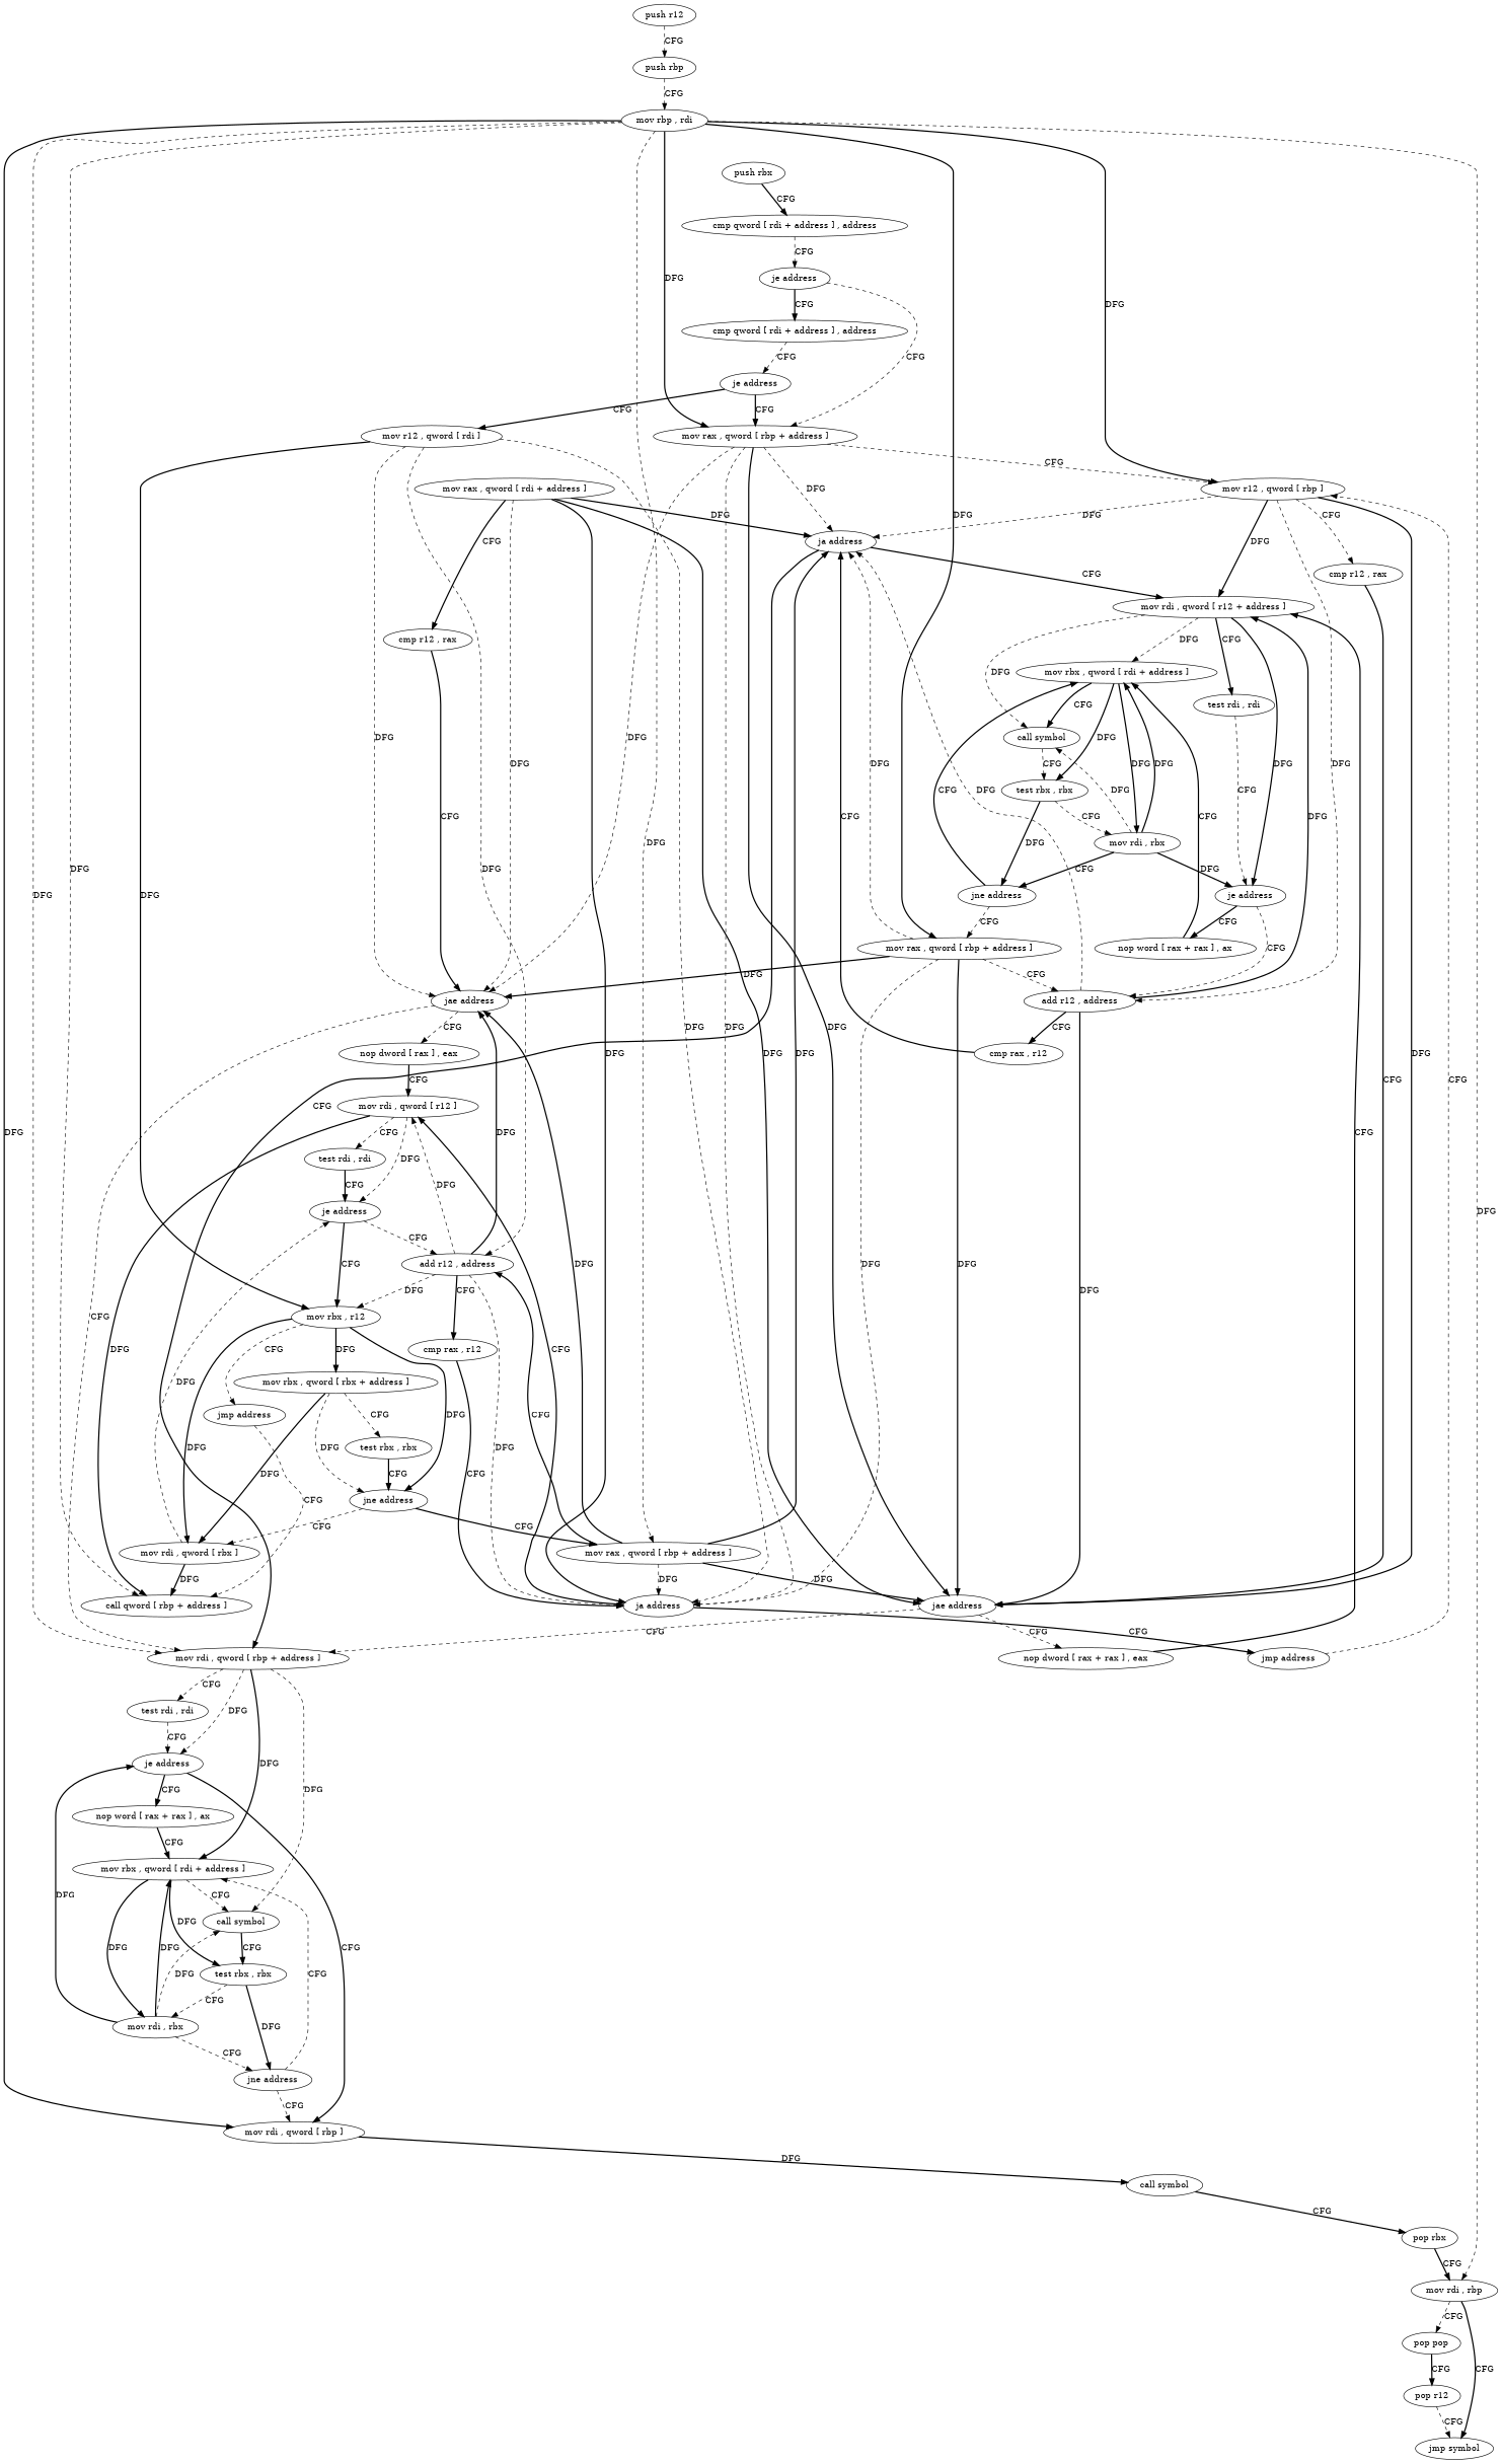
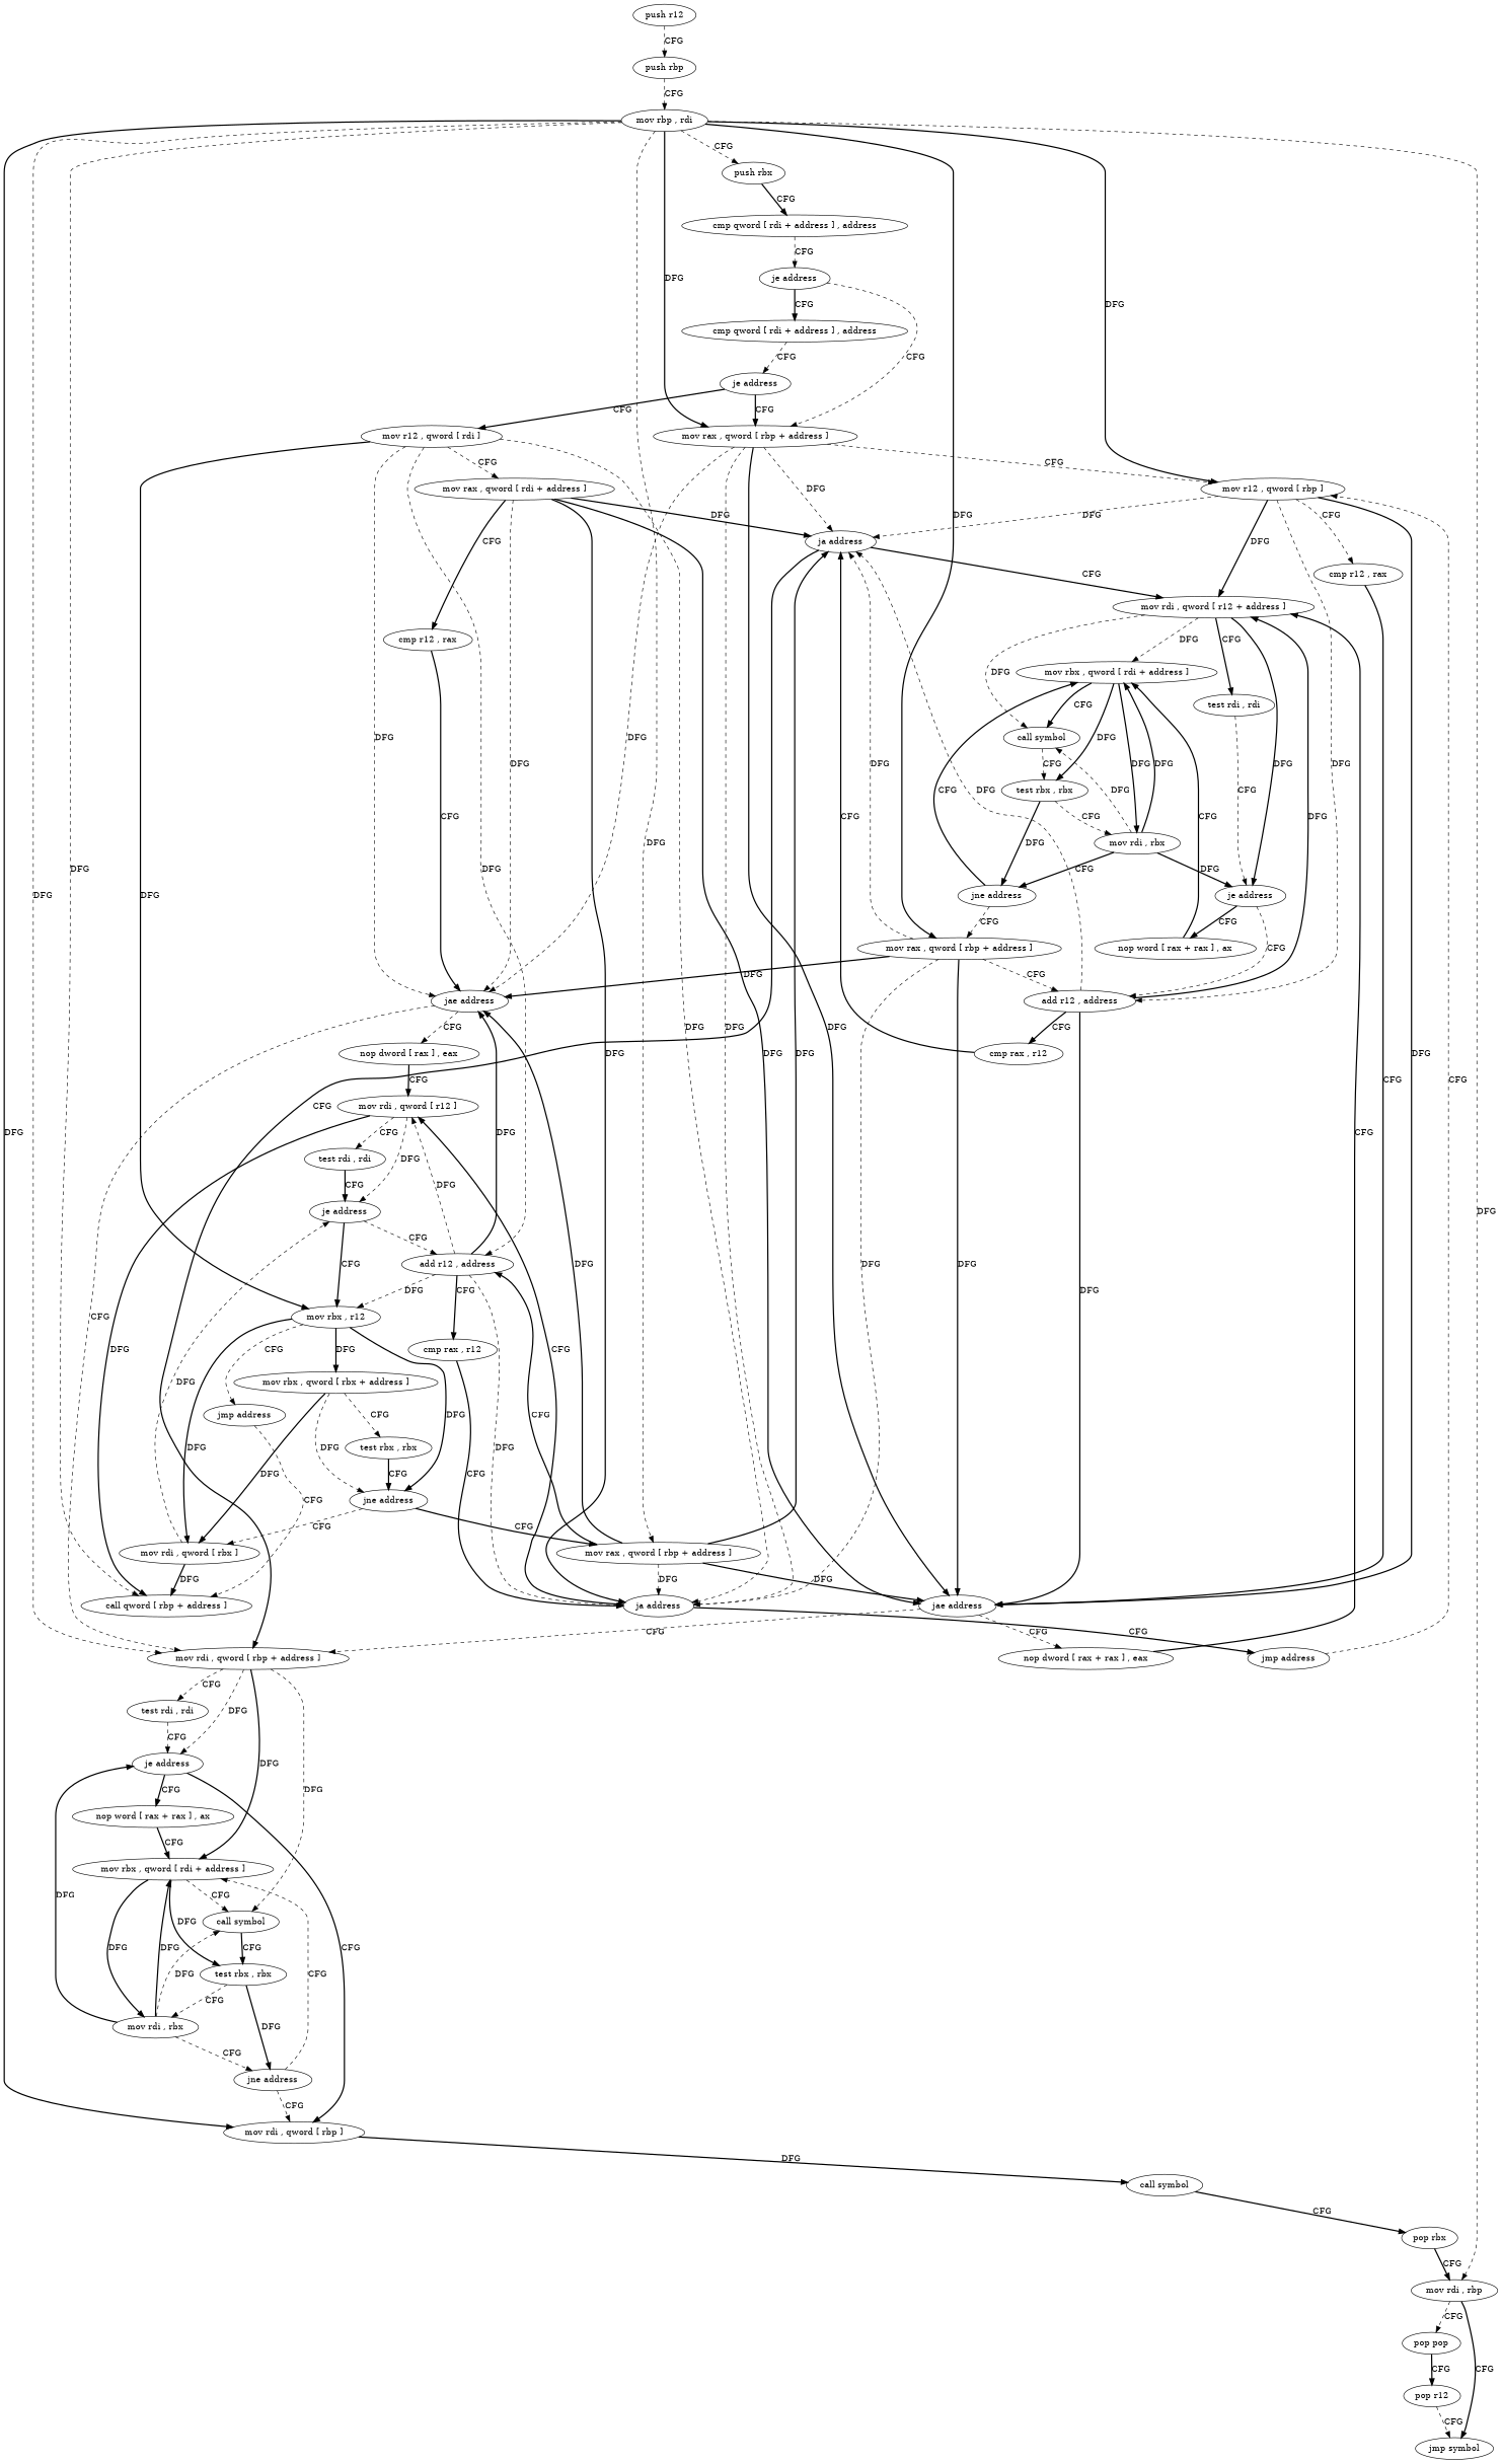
  digraph {
    edge [style=bold]
    n1 [label="push r12"]
    n2 [label="push rbp"]
    n3 [label="mov rbp , rdi"]
    n4 [label="push rbx"]
    n5 [label="mov rax , qword [ rbp + address ]"]
    n6 [label="mov r12 , qword [ rbp ]"]
    n7 [label="mov rdi , qword [ rbp + address ]"]
    n8 [label="mov rdi , qword [ rbp ]"]
    n9 [label="mov rdi , rbp"]
    n10 [label="mov rax , qword [ rbp + address ]"]
    n11 [label="call qword [ rbp + address ]"]
    n12 [label="mov rax , qword [ rbp + address ]"]
    n13 [label="cmp qword [ rdi + address ] , address"]
    n14 [label="jae address"]
    n15 [label="ja address"]
    n16 [label="ja address"]
    n17 [label="jae address"]
    n18 [label="mov rdi , qword [ r12 + address ]"]
    n19 [label="add r12 , address"]
    n20 [label="cmp r12 , rax"]
    n21 [label="test rdi , rdi"]
    n22 [label="je address"]
    n23 [label="mov rbx , qword [ rdi + address ]"]
    n24 [label="call symbol"]
    n25 [label="call symbol"]
    n26 [label="pop pop"]
    n27 [label="jmp symbol"]
    n28 [label="add r12 , address"]
    n29 [label="je address"]
    n30 [label="cmp qword [ rdi + address ] , address"]
    n31 [label="je address"]
    n32 [label="nop dword [ rax ] , eax"]
    n33 [label="mov rdi , qword [ r12 ]"]
    n34 [label="jmp address"]
    n35 [label="nop dword [ rax + rax ] , eax"]
    n36 [label="mov r12 , qword [ rdi ]"]
    n37 [label="mov rbx , qword [ rdi + address ]"]
    n38 [label="test rdi , rdi"]
    n39 [label="je address"]
    n40 [label="call symbol"]
    n41 [label="cmp rax , r12"]
    n42 [label="mov rax , qword [ rdi + address ]"]
    n43 [label="mov rbx , r12"]
    n44 [label="cmp r12 , rax"]
    n45 [label="test rdi , rdi"]
    n46 [label="je address"]
    n47 [label="cmp rax , r12"]
    n48 [label="jmp address"]
    n49 [label="mov rbx , qword [ rbx + address ]"]
    n50 [label="jne address"]
    n51 [label="mov rdi , qword [ rbx ]"]
    n52 [label="nop word [ rax + rax ] , ax"]
    n53 [label="test rbx , rbx"]
    n54 [label="mov rdi , rbx"]
    n55 [label="pop rbx"]
    n56 [label="test rbx , rbx"]
    n57 [label="mov rdi , rbx"]
    n58 [label="nop word [ rax + rax ] , ax"]
    n59 [label="pop r12"]
    n60 [label="jne address"]
    n61 [label="jne address"]
    n62 [label="test rbx , rbx"]
    n1 -> n2 [label=CFG style=dashed]
    n2 -> n3 [label=CFG style=dashed]
+   n3 -> n4 [label=CFG style=dashed]
    n3 -> n5 [label=DFG]
    n3 -> n6 [label=DFG]
    n3 -> n7 [label=DFG style=dashed]
    n3 -> n8 [label=DFG]
    n3 -> n9 [label=DFG style=dashed]
    n3 -> n10 [label=DFG]
    n3 -> n11 [label=DFG style=dashed]
    n3 -> n12 [label=DFG style=dashed]
    n4 -> n13 [label=CFG]
    n5 -> n6 [label=CFG style=dashed]
    n5 -> n14 [label=DFG style=dashed]
    n5 -> n15 [label=DFG style=dashed]
    n5 -> n16 [label=DFG style=dashed]
    n5 -> n17 [label=DFG]
    n6 -> n15 [label=DFG style=dashed]
    n6 -> n17 [label=DFG]
    n6 -> n18 [label=DFG]
    n6 -> n19 [label=DFG style=dashed]
    n6 -> n20 [label=CFG style=dashed]
    n7 -> n21 [label=CFG style=dashed]
    n7 -> n22 [label=DFG style=dashed]
    n7 -> n23 [label=DFG]
    n7 -> n24 [label=DFG style=dashed]
    n8 -> n25 [label=DFG]
    n9 -> n26 [label=CFG style=dashed]
    n9 -> n27 [label=CFG]
    n10 -> n14 [label=DFG]
    n10 -> n15 [label=DFG style=dashed]
    n10 -> n16 [label=DFG style=dashed]
    n10 -> n17 [label=DFG]
    n10 -> n19 [label=CFG style=dashed]
    n12 -> n14 [label=DFG]
    n12 -> n15 [label=DFG]
    n12 -> n16 [label=DFG style=dashed]
    n12 -> n17 [label=DFG]
    n12 -> n28 [label=CFG]
    n13 -> n29 [label=CFG style=dashed]
    n14 -> n7 [label=CFG style=dashed]
    n14 -> n32 [label=CFG style=dashed]
    n15 -> n7 [label=CFG]
    n15 -> n18 [label=CFG]
    n16 -> n33 [label=CFG]
    n16 -> n34 [label=CFG]
    n17 -> n7 [label=CFG style=dashed]
    n17 -> n35 [label=CFG style=dashed]
    n18 -> n37 [label=DFG style=dashed]
    n18 -> n38 [label=CFG]
    n18 -> n39 [label=DFG]
    n18 -> n40 [label=DFG style=dashed]
    n19 -> n15 [label=DFG style=dashed]
    n19 -> n17 [label=DFG]
    n19 -> n18 [label=DFG]
    n19 -> n41 [label=CFG]
    n20 -> n17 [label=CFG]
    n21 -> n22 [label=CFG style=dashed]
    n22 -> n8 [label=CFG]
    n22 -> n52 [label=CFG]
    n23 -> n24 [label=CFG style=dashed]
    n23 -> n53 [label=DFG]
    n23 -> n54 [label=DFG]
    n24 -> n53 [label=CFG]
    n25 -> n55 [label=CFG]
    n26 -> n59 [label=CFG]
    n28 -> n14 [label=DFG]
    n28 -> n16 [label=DFG style=dashed]
    n28 -> n33 [label=DFG style=dashed]
    n28 -> n43 [label=DFG style=dashed]
    n28 -> n47 [label=CFG]
    n29 -> n5 [label=CFG style=dashed]
    n29 -> n30 [label=CFG]
    n30 -> n31 [label=CFG style=dashed]
    n31 -> n5 [label=CFG]
    n31 -> n36 [label=CFG]
    n32 -> n33 [label=CFG]
    n33 -> n11 [label=DFG]
    n33 -> n45 [label=CFG style=dashed]
    n33 -> n46 [label=DFG style=dashed]
    n34 -> n6 [label=CFG style=dashed]
    n35 -> n18 [label=CFG]
    n36 -> n14 [label=DFG style=dashed]
    n36 -> n16 [label=DFG style=dashed]
    n36 -> n28 [label=DFG style=dashed]
+   n36 -> n42 [label=CFG style=dashed]
    n36 -> n43 [label=DFG]
    n37 -> n40 [label=CFG]
    n37 -> n56 [label=DFG]
    n37 -> n57 [label=DFG]
    n38 -> n39 [label=CFG style=dashed]
    n39 -> n19 [label=CFG style=dashed]
    n39 -> n58 [label=CFG]
    n40 -> n56 [label=CFG style=dashed]
    n41 -> n15 [label=CFG]
    n42 -> n14 [label=DFG style=dashed]
    n42 -> n15 [label=DFG]
    n42 -> n16 [label=DFG]
    n42 -> n17 [label=DFG]
    n42 -> n44 [label=CFG]
    n43 -> n48 [label=CFG style=dashed]
    n43 -> n49 [label=DFG]
    n43 -> n50 [label=DFG]
    n43 -> n51 [label=DFG]
    n44 -> n14 [label=CFG]
    n45 -> n46 [label=CFG]
    n46 -> n28 [label=CFG style=dashed]
    n46 -> n43 [label=CFG]
    n47 -> n16 [label=CFG]
    n48 -> n11 [label=CFG style=dashed]
    n49 -> n50 [label=DFG style=dashed]
    n49 -> n51 [label=DFG]
    n49 -> n62 [label=CFG style=dashed]
    n50 -> n12 [label=CFG]
    n50 -> n51 [label=CFG style=dashed]
    n51 -> n11 [label=DFG]
    n51 -> n46 [label=DFG style=dashed]
    n52 -> n23 [label=CFG]
    n53 -> n54 [label=CFG style=dashed]
    n53 -> n60 [label=DFG]
    n54 -> n22 [label=DFG]
    n54 -> n23 [label=DFG]
    n54 -> n24 [label=DFG style=dashed]
    n54 -> n60 [label=CFG style=dashed]
    n55 -> n9 [label=CFG]
    n56 -> n57 [label=CFG style=dashed]
    n56 -> n61 [label=DFG]
    n57 -> n37 [label=DFG]
    n57 -> n39 [label=DFG]
    n57 -> n40 [label=DFG style=dashed]
    n57 -> n61 [label=CFG]
    n58 -> n37 [label=CFG]
    n59 -> n27 [label=CFG style=dashed]
    n60 -> n8 [label=CFG style=dashed]
    n60 -> n23 [label=CFG style=dashed]
    n61 -> n10 [label=CFG style=dashed]
    n61 -> n37 [label=CFG]
    n62 -> n50 [label=CFG]
  }
